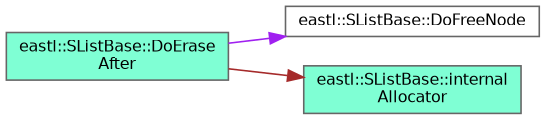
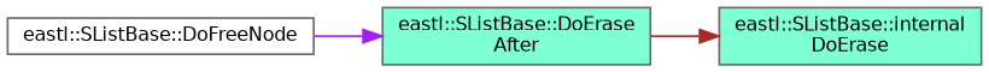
  digraph {
    rankdir=LR
    node [color=grey40 fillcolor=aquamarine fontname=Helvetica fontsize=10 shape=box style=filled]
    edge [fontname=Helvetica fontsize=10 labelfontname=Helvetica labelfontsize=10 style=solid]
    n1 [color=gray40 fontcolor=black height=0.2 label="eastl::SListBase::DoErase\lAfter" width=0.4]
    n2 [fillcolor=white height=0.2 label="eastl::SListBase::DoFreeNode" width=0.4]
-   n3 [height=0.2 label="eastl::SListBase::internal\lAllocator" width=0.4]
-   n1 -> n2 [color=purple]
+   n3 [height=0.2 label="eastl::SListBase::internal\lDoErase" width=0.4]
+   n2 -> n1 [color=purple]
    n1 -> n3 [color=brown]
  }
